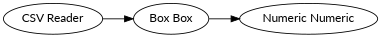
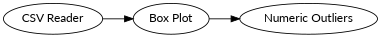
  digraph {
    fontname=Lato
    rankdir=LR
    node [fontname=Lato]
    edge [fontname=Lato]
    n1 [label="CSV Reader"]
-   n2 [label="Box Box"]
-   n3 [label="Numeric Numeric"]
+   n2 [label="Box Plot"]
+   n3 [label="Numeric Outliers"]
    n1 -> n2
    n2 -> n3
  }
